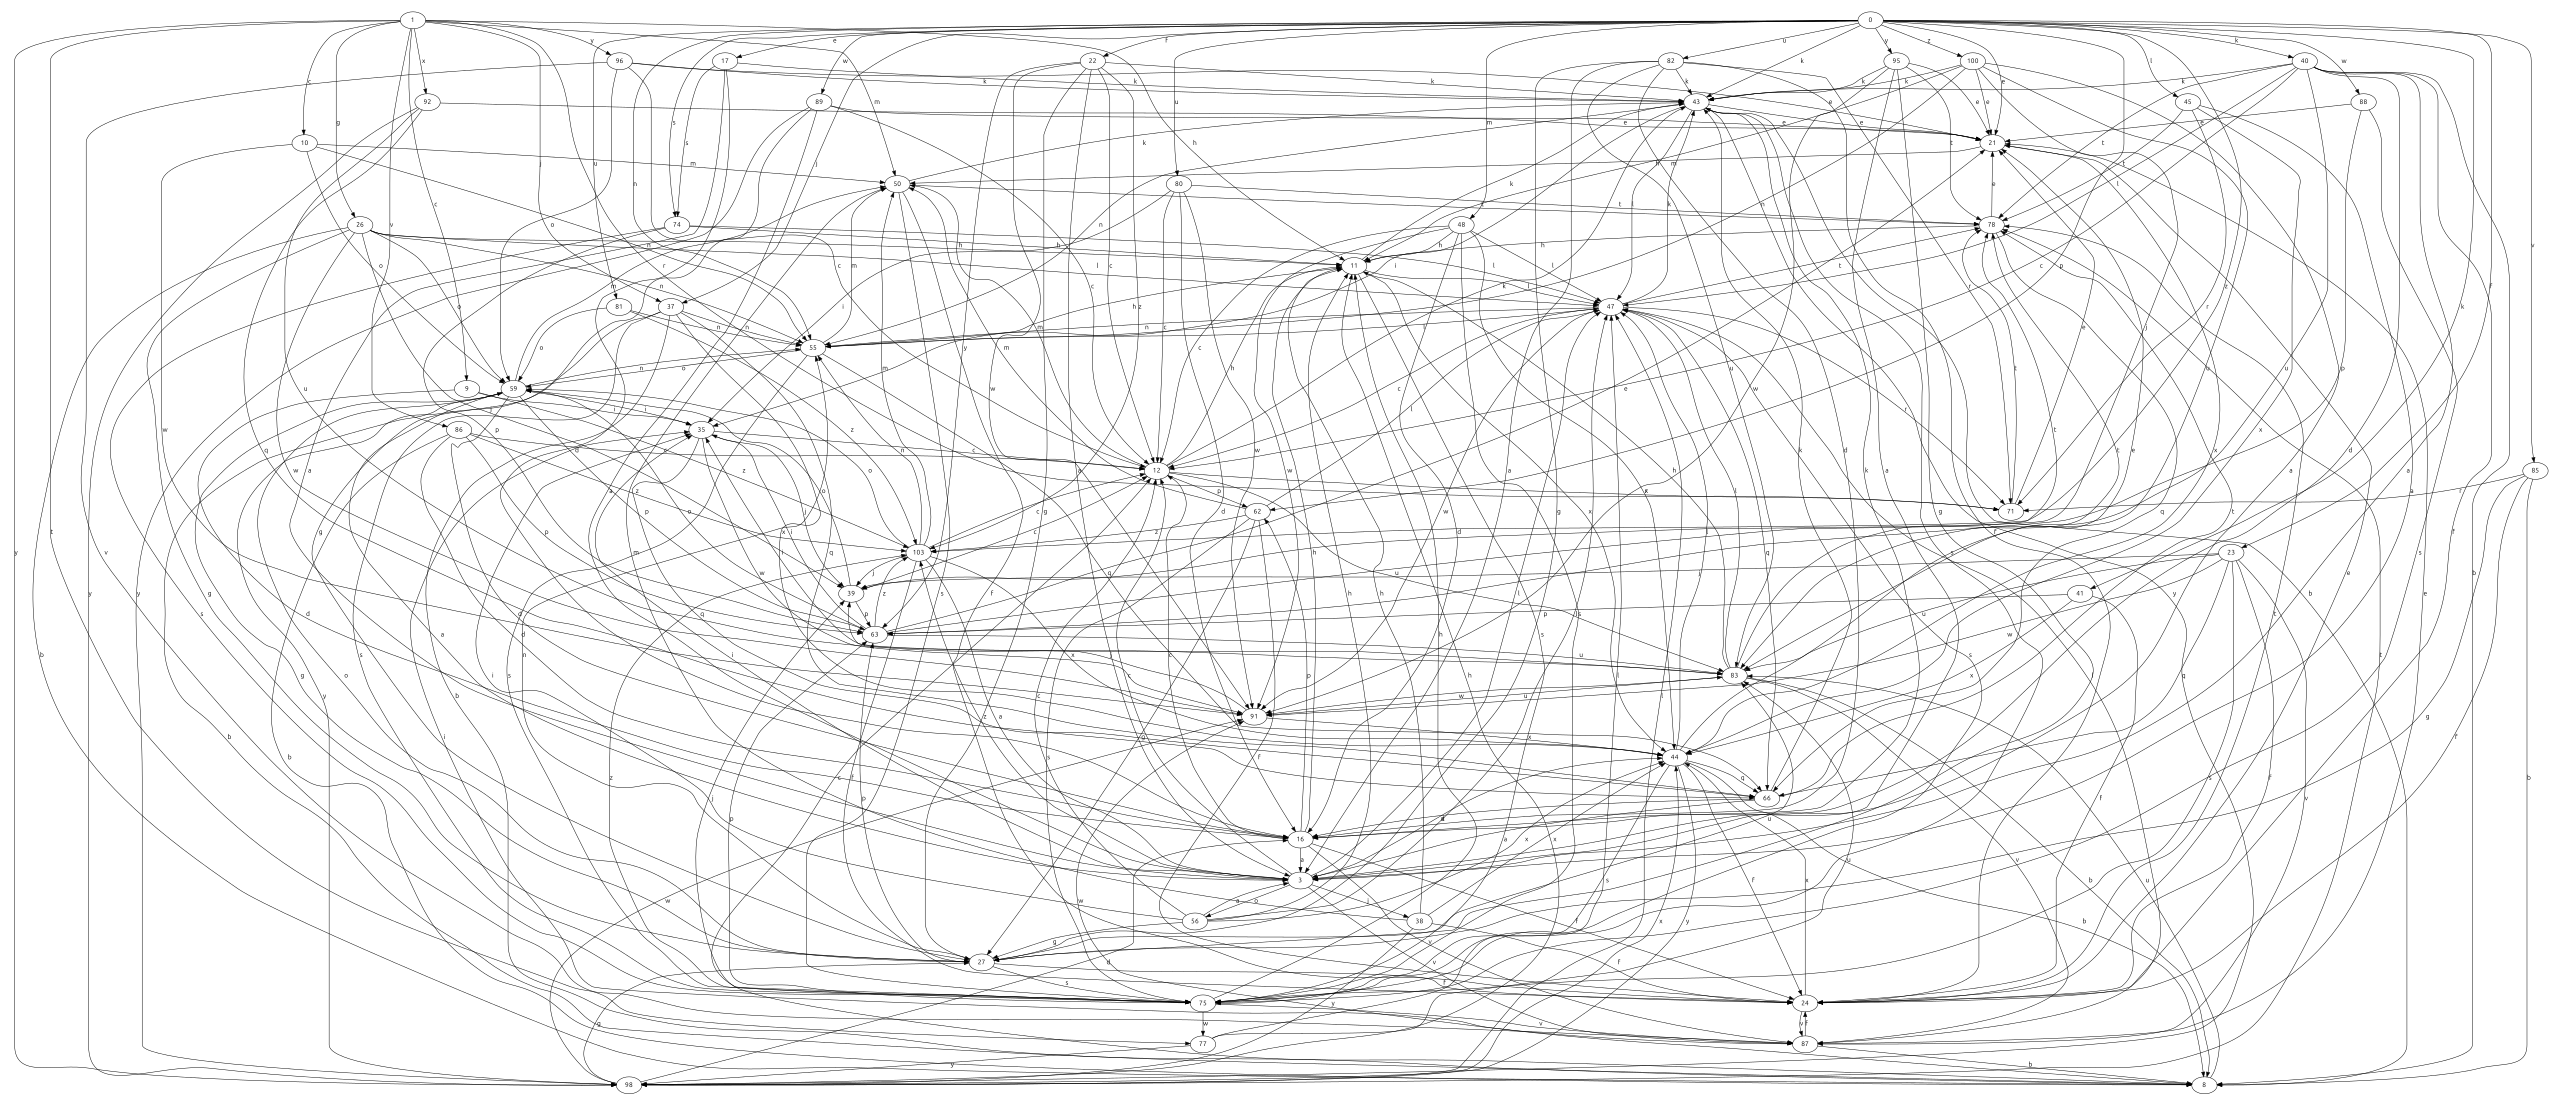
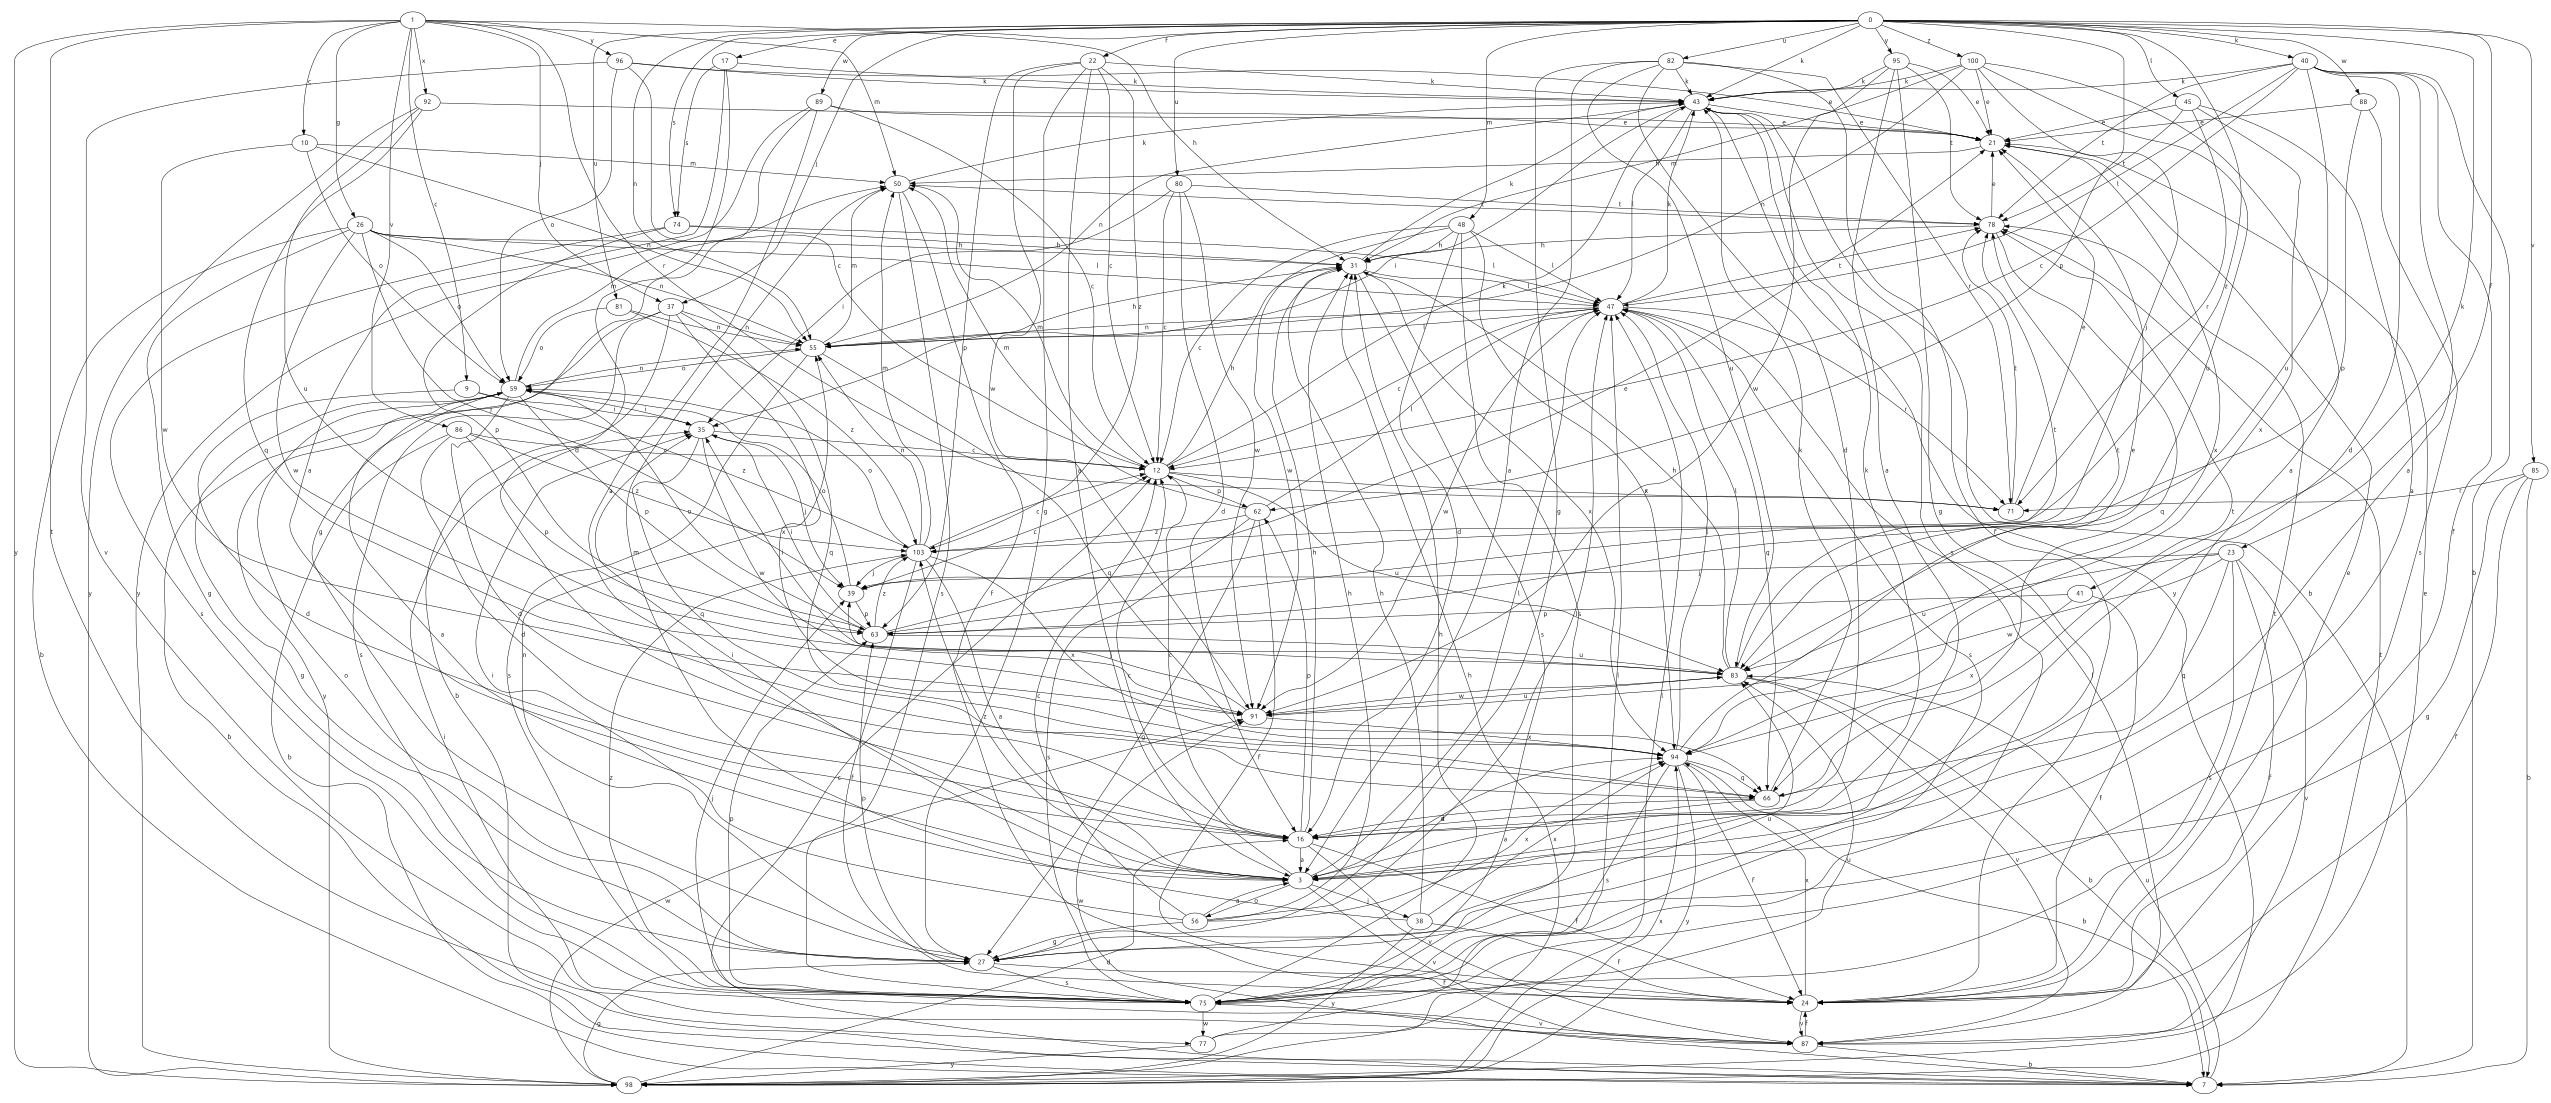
  strict digraph {
    fontname=Ubuntu
    node [fontname=Ubuntu]
    edge [fontname=Ubuntu]
    0
    17
    21
    22
    23
    37
    40
    41
    43
    45
    48
    55
    62
    74
    80
    81
    82
    85
    88
    89
    95
    100
    103
    3
    16
    50
-   94 [label=44]
+   94
    12
    91
    27
    63
    87
    83
    24
    39
    66
    75
    98
-   8
+   8 [label=7]
    47
    78
    35
    71
-   31 [label=11]
+   31
    59
    1
    9
    10
    26
    77
    86
    92
    96
    38
    56
    0 -> 17 [label=e]
-   0 -> 21 [label=e]
+   45 -> 21 [label=e]
    0 -> 22 [label=f]
    0 -> 23 [label=f]
    0 -> 37 [label=j]
    0 -> 40 [label=k]
    0 -> 41 [label=k]
    0 -> 43 [label=k]
    0 -> 45 [label=l]
    0 -> 48 [label=m]
    0 -> 55 [label=n]
    0 -> 62 [label=p]
    0 -> 74 [label=s]
    0 -> 80 [label=u]
    0 -> 81 [label=u]
    0 -> 82 [label=u]
    0 -> 85 [label=v]
    0 -> 88 [label=w]
    0 -> 89 [label=w]
    0 -> 95 [label=y]
    0 -> 100 [label=z]
    0 -> 103 [label=z]
    17 -> 43 [label=k]
    17 -> 74 [label=s]
    17 -> 3 [label=a]
    17 -> 16 [label=d]
    21 -> 50 [label=m]
    21 -> 94 [label=x]
    22 -> 43 [label=k]
    22 -> 103 [label=z]
    22 -> 3 [label=a]
    22 -> 12 [label=c]
    22 -> 91 [label=w]
    22 -> 27 [label=g]
-   22 -> 63 [label=y]
+   22 -> 63 [label=p]
    23 -> 91 [label=w]
    23 -> 87 [label=v]
    23 -> 83 [label=u]
    23 -> 24 [label=f]
    23 -> 39 [label=j]
    23 -> 66 [label=q]
    23 -> 75 [label=s]
    37 -> 55 [label=n]
    37 -> 94 [label=x]
    37 -> 66 [label=q]
    37 -> 75 [label=s]
    37 -> 98 [label=y]
    37 -> 8 [label=b]
    40 -> 43 [label=k]
    40 -> 3 [label=a]
    40 -> 16 [label=d]
    40 -> 12 [label=c]
    40 -> 83 [label=u]
    40 -> 24 [label=f]
    40 -> 8 [label=b]
    40 -> 47 [label=l]
    40 -> 78 [label=t]
    41 -> 94 [label=x]
    41 -> 63 [label=p]
    41 -> 24 [label=f]
    43 -> 21 [label=e]
    43 -> 55 [label=n]
    43 -> 75 [label=s]
    43 -> 98 [label=y]
    43 -> 8 [label=b]
    43 -> 47 [label=l]
    43 -> 35 [label=i]
    45 -> 3 [label=a]
    45 -> 94 [label=x]
    45 -> 78 [label=t]
    45 -> 71 [label=r]
    48 -> 16 [label=d]
    48 -> 94 [label=x]
    48 -> 12 [label=c]
    48 -> 91 [label=w]
    48 -> 75 [label=s]
    48 -> 47 [label=l]
    48 -> 31 [label=h]
    55 -> 50 [label=m]
    55 -> 66 [label=q]
    55 -> 75 [label=s]
    55 -> 47 [label=l]
    55 -> 31 [label=h]
    55 -> 59 [label=o]
    62 -> 103 [label=z]
    62 -> 50 [label=m]
    62 -> 27 [label=g]
    62 -> 24 [label=f]
    62 -> 75 [label=s]
    62 -> 47 [label=l]
    74 -> 63 [label=p]
    74 -> 75 [label=s]
    74 -> 47 [label=l]
    74 -> 31 [label=h]
    80 -> 16 [label=d]
    80 -> 12 [label=c]
    80 -> 91 [label=w]
    80 -> 78 [label=t]
    80 -> 35 [label=i]
    81 -> 55 [label=n]
    81 -> 103 [label=z]
    81 -> 59 [label=o]
    82 -> 43 [label=k]
    82 -> 3 [label=a]
    82 -> 16 [label=d]
    82 -> 27 [label=g]
    82 -> 83 [label=u]
    82 -> 24 [label=f]
    82 -> 71 [label=r]
    85 -> 27 [label=g]
    85 -> 24 [label=f]
    85 -> 8 [label=b]
    85 -> 71 [label=r]
    88 -> 21 [label=e]
    88 -> 63 [label=p]
    88 -> 75 [label=s]
    89 -> 21 [label=e]
    89 -> 3 [label=a]
    89 -> 12 [label=c]
    89 -> 27 [label=g]
    89 -> 98 [label=y]
    95 -> 21 [label=e]
    95 -> 43 [label=k]
    95 -> 3 [label=a]
    95 -> 91 [label=w]
    95 -> 27 [label=g]
    95 -> 78 [label=t]
    100 -> 21 [label=e]
    100 -> 43 [label=k]
    100 -> 55 [label=n]
    100 -> 3 [label=a]
    100 -> 83 [label=u]
    100 -> 39 [label=j]
    100 -> 31 [label=h]
    103 -> 55 [label=n]
    103 -> 3 [label=a]
    103 -> 50 [label=m]
    103 -> 94 [label=x]
    103 -> 12 [label=c]
    103 -> 24 [label=f]
    103 -> 39 [label=j]
    103 -> 59 [label=o]
    3 -> 103 [label=z]
    3 -> 94 [label=x]
    3 -> 12 [label=c]
    3 -> 87 [label=v]
    3 -> 47 [label=l]
    3 -> 35 [label=i]
    3 -> 38 [label=j]
    3 -> 56 [label=o]
    16 -> 43 [label=k]
    16 -> 62 [label=p]
    16 -> 3 [label=a]
    16 -> 12 [label=c]
    16 -> 87 [label=v]
    16 -> 24 [label=f]
    16 -> 31 [label=h]
    50 -> 43 [label=k]
    50 -> 24 [label=f]
    50 -> 75 [label=s]
    50 -> 78 [label=t]
    94 -> 21 [label=e]
    94 -> 24 [label=f]
    94 -> 66 [label=q]
    94 -> 75 [label=s]
    94 -> 98 [label=y]
    94 -> 8 [label=b]
    94 -> 47 [label=l]
    12 -> 43 [label=k]
    12 -> 62 [label=p]
    12 -> 50 [label=m]
    12 -> 83 [label=u]
    12 -> 71 [label=r]
    12 -> 31 [label=h]
    91 -> 94 [label=x]
    91 -> 83 [label=u]
    91 -> 39 [label=j]
    27 -> 55 [label=n]
    27 -> 63 [label=p]
    27 -> 83 [label=u]
    27 -> 24 [label=f]
    27 -> 75 [label=s]
    27 -> 59 [label=o]
    63 -> 21 [label=e]
    63 -> 103 [label=z]
    63 -> 83 [label=u]
    63 -> 78 [label=t]
    63 -> 35 [label=i]
    63 -> 59 [label=o]
    87 -> 21 [label=e]
    87 -> 24 [label=f]
    87 -> 8 [label=b]
    87 -> 47 [label=l]
    87 -> 35 [label=i]
    83 -> 91 [label=w]
    83 -> 87 [label=v]
    83 -> 8 [label=b]
    83 -> 47 [label=l]
    83 -> 78 [label=t]
    83 -> 35 [label=i]
    83 -> 31 [label=h]
    24 -> 21 [label=e]
    24 -> 94 [label=x]
    24 -> 87 [label=v]
    24 -> 78 [label=t]
    39 -> 12 [label=c]
    39 -> 63 [label=p]
    39 -> 59 [label=o]
    66 -> 43 [label=k]
    66 -> 3 [label=a]
    66 -> 16 [label=d]
    66 -> 78 [label=t]
    75 -> 103 [label=z]
    75 -> 63 [label=p]
    75 -> 87 [label=v]
    75 -> 39 [label=j]
    75 -> 31 [label=h]
    75 -> 77 [label=w]
    98 -> 16 [label=d]
    98 -> 94 [label=x]
    98 -> 91 [label=w]
    98 -> 27 [label=g]
    98 -> 47 [label=l]
    98 -> 78 [label=t]
    98 -> 31 [label=h]
    8 -> 12 [label=c]
    8 -> 91 [label=w]
    8 -> 83 [label=u]
    47 -> 43 [label=k]
    47 -> 55 [label=n]
    47 -> 12 [label=c]
    47 -> 91 [label=w]
    47 -> 66 [label=q]
    47 -> 75 [label=s]
    47 -> 78 [label=t]
    47 -> 71 [label=r]
    78 -> 21 [label=e]
    78 -> 66 [label=q]
    78 -> 31 [label=h]
    35 -> 12 [label=c]
    35 -> 91 [label=w]
    35 -> 39 [label=j]
    35 -> 66 [label=q]
    71 -> 21 [label=e]
    71 -> 78 [label=t]
    31 -> 43 [label=k]
    31 -> 94 [label=x]
    31 -> 75 [label=s]
    31 -> 47 [label=l]
    59 -> 55 [label=n]
    59 -> 3 [label=a]
    59 -> 16 [label=d]
    59 -> 50 [label=m]
    59 -> 27 [label=g]
    59 -> 63 [label=p]
    59 -> 8 [label=b]
    59 -> 35 [label=i]
    1 -> 37 [label=j]
    1 -> 50 [label=m]
    1 -> 98 [label=y]
    1 -> 71 [label=r]
    1 -> 31 [label=h]
    1 -> 9 [label=c]
    1 -> 10 [label=c]
    1 -> 26 [label=g]
    1 -> 77 [label=t]
    1 -> 86 [label=v]
    1 -> 92 [label=x]
    1 -> 96 [label=y]
    9 -> 103 [label=z]
    9 -> 16 [label=d]
    9 -> 35 [label=i]
    10 -> 55 [label=n]
    10 -> 50 [label=m]
    10 -> 91 [label=w]
    10 -> 59 [label=o]
    26 -> 55 [label=n]
    26 -> 91 [label=w]
    26 -> 27 [label=g]
    26 -> 39 [label=j]
    26 -> 8 [label=b]
    26 -> 47 [label=l]
    26 -> 31 [label=h]
    26 -> 59 [label=o]
    77 -> 83 [label=u]
    77 -> 98 [label=y]
    77 -> 47 [label=l]
    86 -> 103 [label=z]
    86 -> 16 [label=d]
    86 -> 12 [label=c]
    86 -> 63 [label=p]
    86 -> 8 [label=b]
    92 -> 21 [label=e]
    92 -> 83 [label=u]
    92 -> 66 [label=q]
    92 -> 98 [label=y]
    96 -> 21 [label=e]
    96 -> 43 [label=k]
    96 -> 12 [label=c]
    96 -> 87 [label=v]
    96 -> 59 [label=o]
    38 -> 50 [label=m]
    38 -> 94 [label=x]
    38 -> 24 [label=f]
    38 -> 98 [label=y]
    38 -> 31 [label=h]
    56 -> 3 [label=a]
    56 -> 94 [label=x]
    56 -> 12 [label=c]
    56 -> 27 [label=g]
    56 -> 47 [label=l]
    56 -> 35 [label=i]
    56 -> 31 [label=h]
  }
